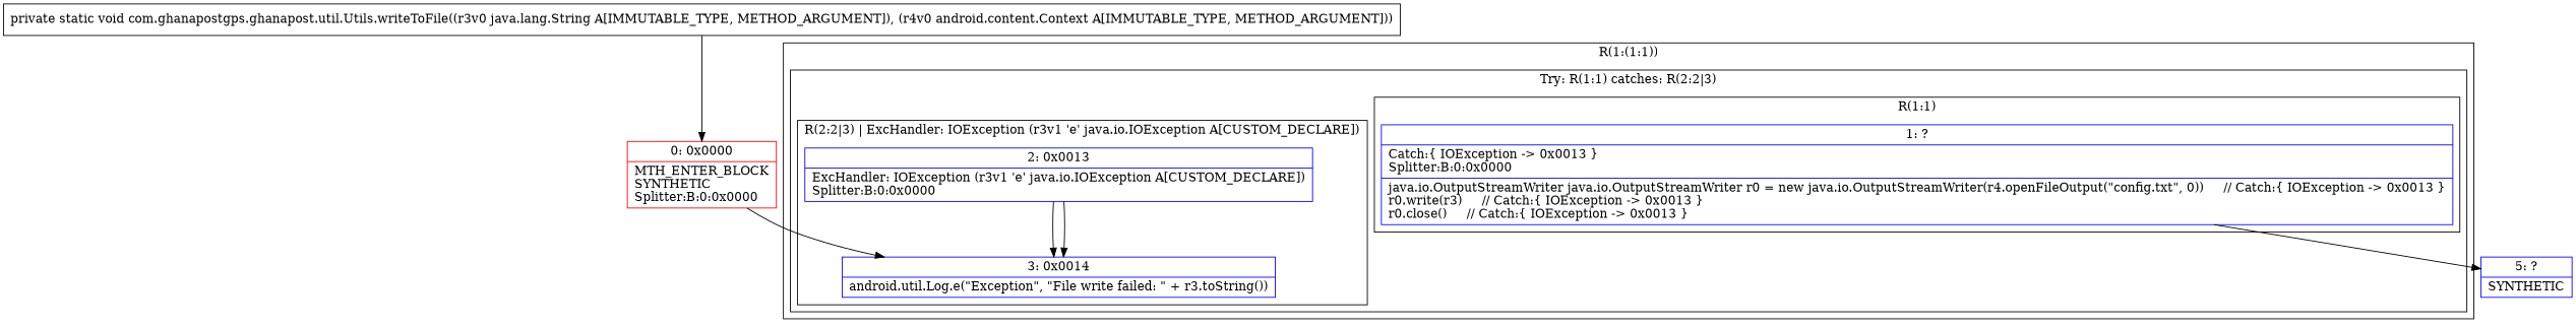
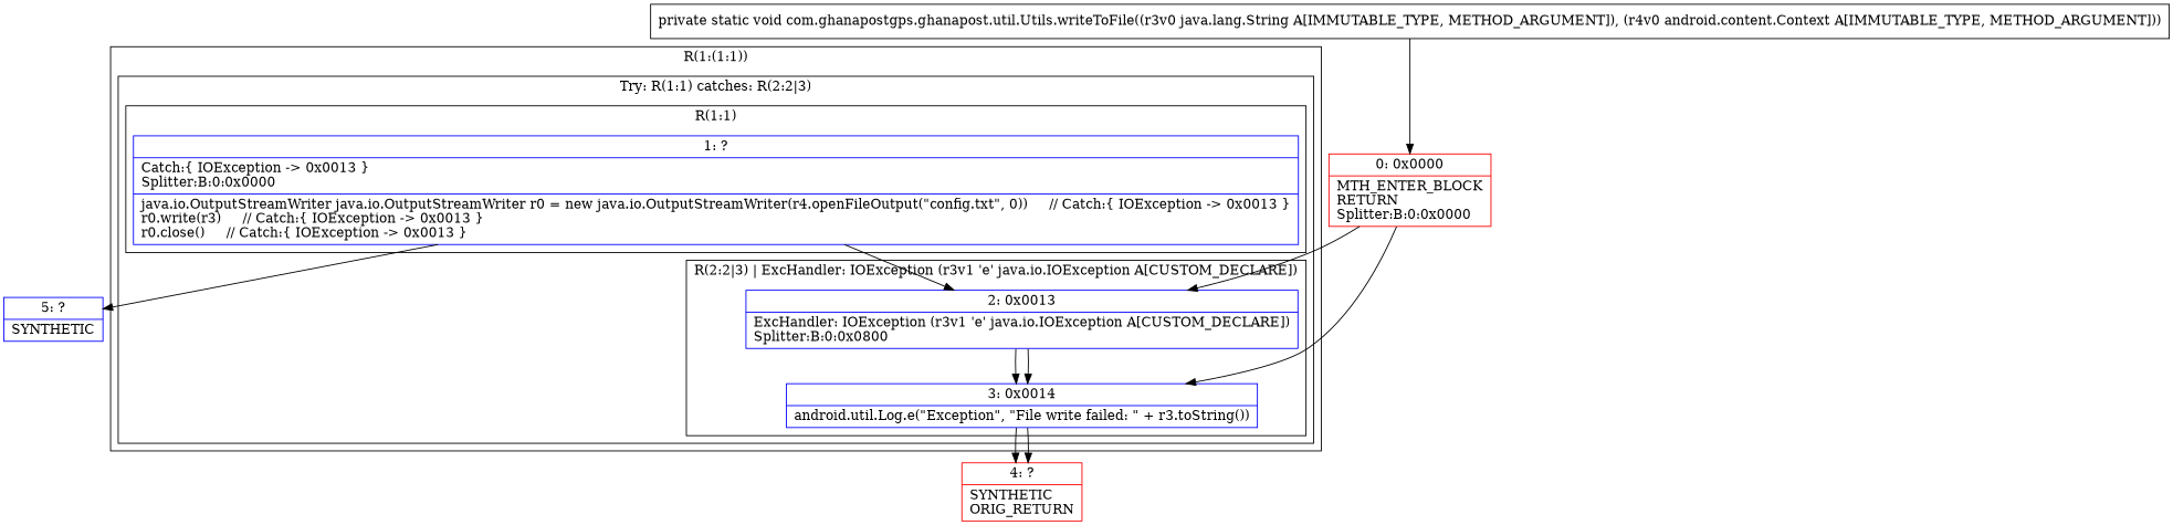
  digraph {
    node [color=blue shape=record]
    n1 [label="{1\:\ ?|Catch:\{ IOException \-\> 0x0013 \}\lSplitter:B:0:0x0000\l|java.io.OutputStreamWriter java.io.OutputStreamWriter r0 = new java.io.OutputStreamWriter(r4.openFileOutput(\"config.txt\", 0))     \/\/ Catch:\{ IOException \-\> 0x0013 \}\lr0.write(r3)     \/\/ Catch:\{ IOException \-\> 0x0013 \}\lr0.close()     \/\/ Catch:\{ IOException \-\> 0x0013 \}\l}"]
-   n2 [label="{2\:\ 0x0013|ExcHandler: IOException (r3v1 'e' java.io.IOException A[CUSTOM_DECLARE])\lSplitter:B:0:0x0000\l}"]
+   n2 [label="{2\:\ 0x0013|ExcHandler: IOException (r3v1 'e' java.io.IOException A[CUSTOM_DECLARE])\lSplitter:B:0:0x0800\l}"]
    n3 [label="{3\:\ 0x0014|android.util.Log.e(\"Exception\", \"File write failed: \" + r3.toString())\l}"]
    n4 [label="{5\:\ ?|SYNTHETIC\l}"]
-   n6 [color=red label="{0\:\ 0x0000|MTH_ENTER_BLOCK\lSYNTHETIC\lSplitter:B:0:0x0000\l}"]
+   n5 [color=red label="{4\:\ ?|SYNTHETIC\lORIG_RETURN\l}"]
+   n6 [color=red label="{0\:\ 0x0000|MTH_ENTER_BLOCK\lRETURN\lSplitter:B:0:0x0000\l}"]
    n7 [label="{private static void com.ghanapostgps.ghanapost.util.Utils.writeToFile((r3v0 java.lang.String A[IMMUTABLE_TYPE, METHOD_ARGUMENT]), (r4v0 android.content.Context A[IMMUTABLE_TYPE, METHOD_ARGUMENT])) }" color=""]
    subgraph cluster_1 {
      label="R(1:(1:1))"
      subgraph cluster_2 {
        label="Try: R(1:1) catches: R(2:2|3)"
        subgraph cluster_3 {
          label="R(1:1)"
          n1
        }
        subgraph cluster_4 {
          label="R(2:2|3) | ExcHandler: IOException (r3v1 'e' java.io.IOException A[CUSTOM_DECLARE])\l"
          n2
          n3
        }
      }
    }
    subgraph cluster_5 {
      label="R(2:2|3) | ExcHandler: IOException (r3v1 'e' java.io.IOException A[CUSTOM_DECLARE])\l"
    }
+   n1 -> n2
    n1 -> n4
    n2 -> n3
    n2 -> n3
+   n3 -> n5
+   n3 -> n5
+   n6 -> n2
    n6 -> n3
    n7 -> n6
  }
